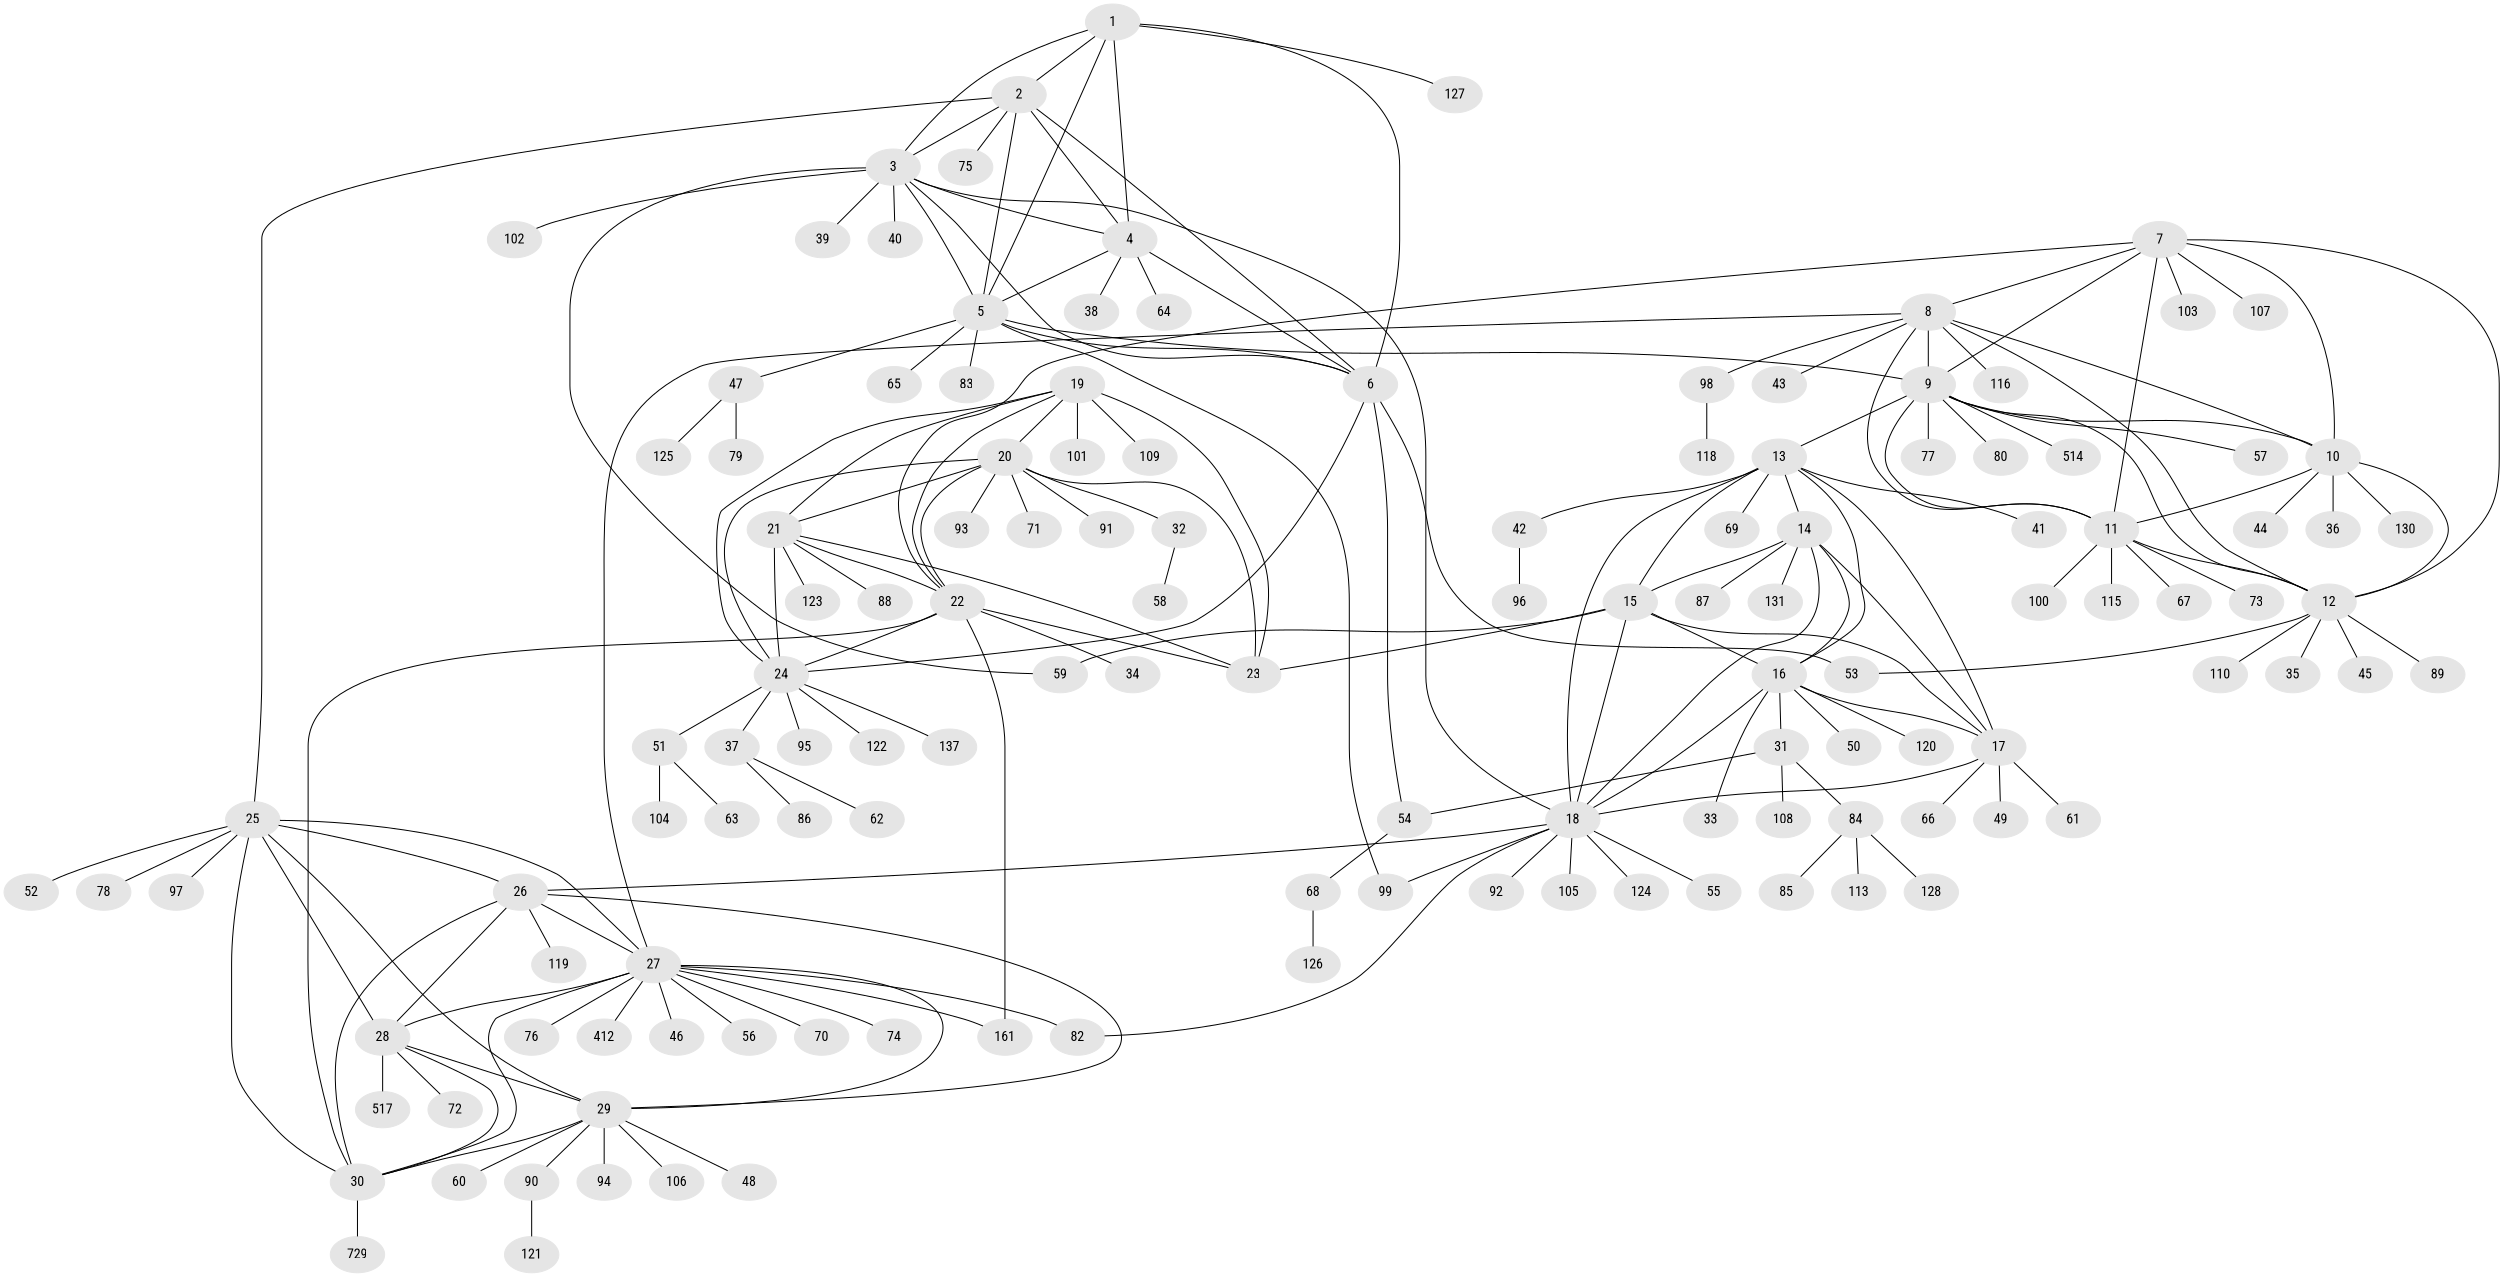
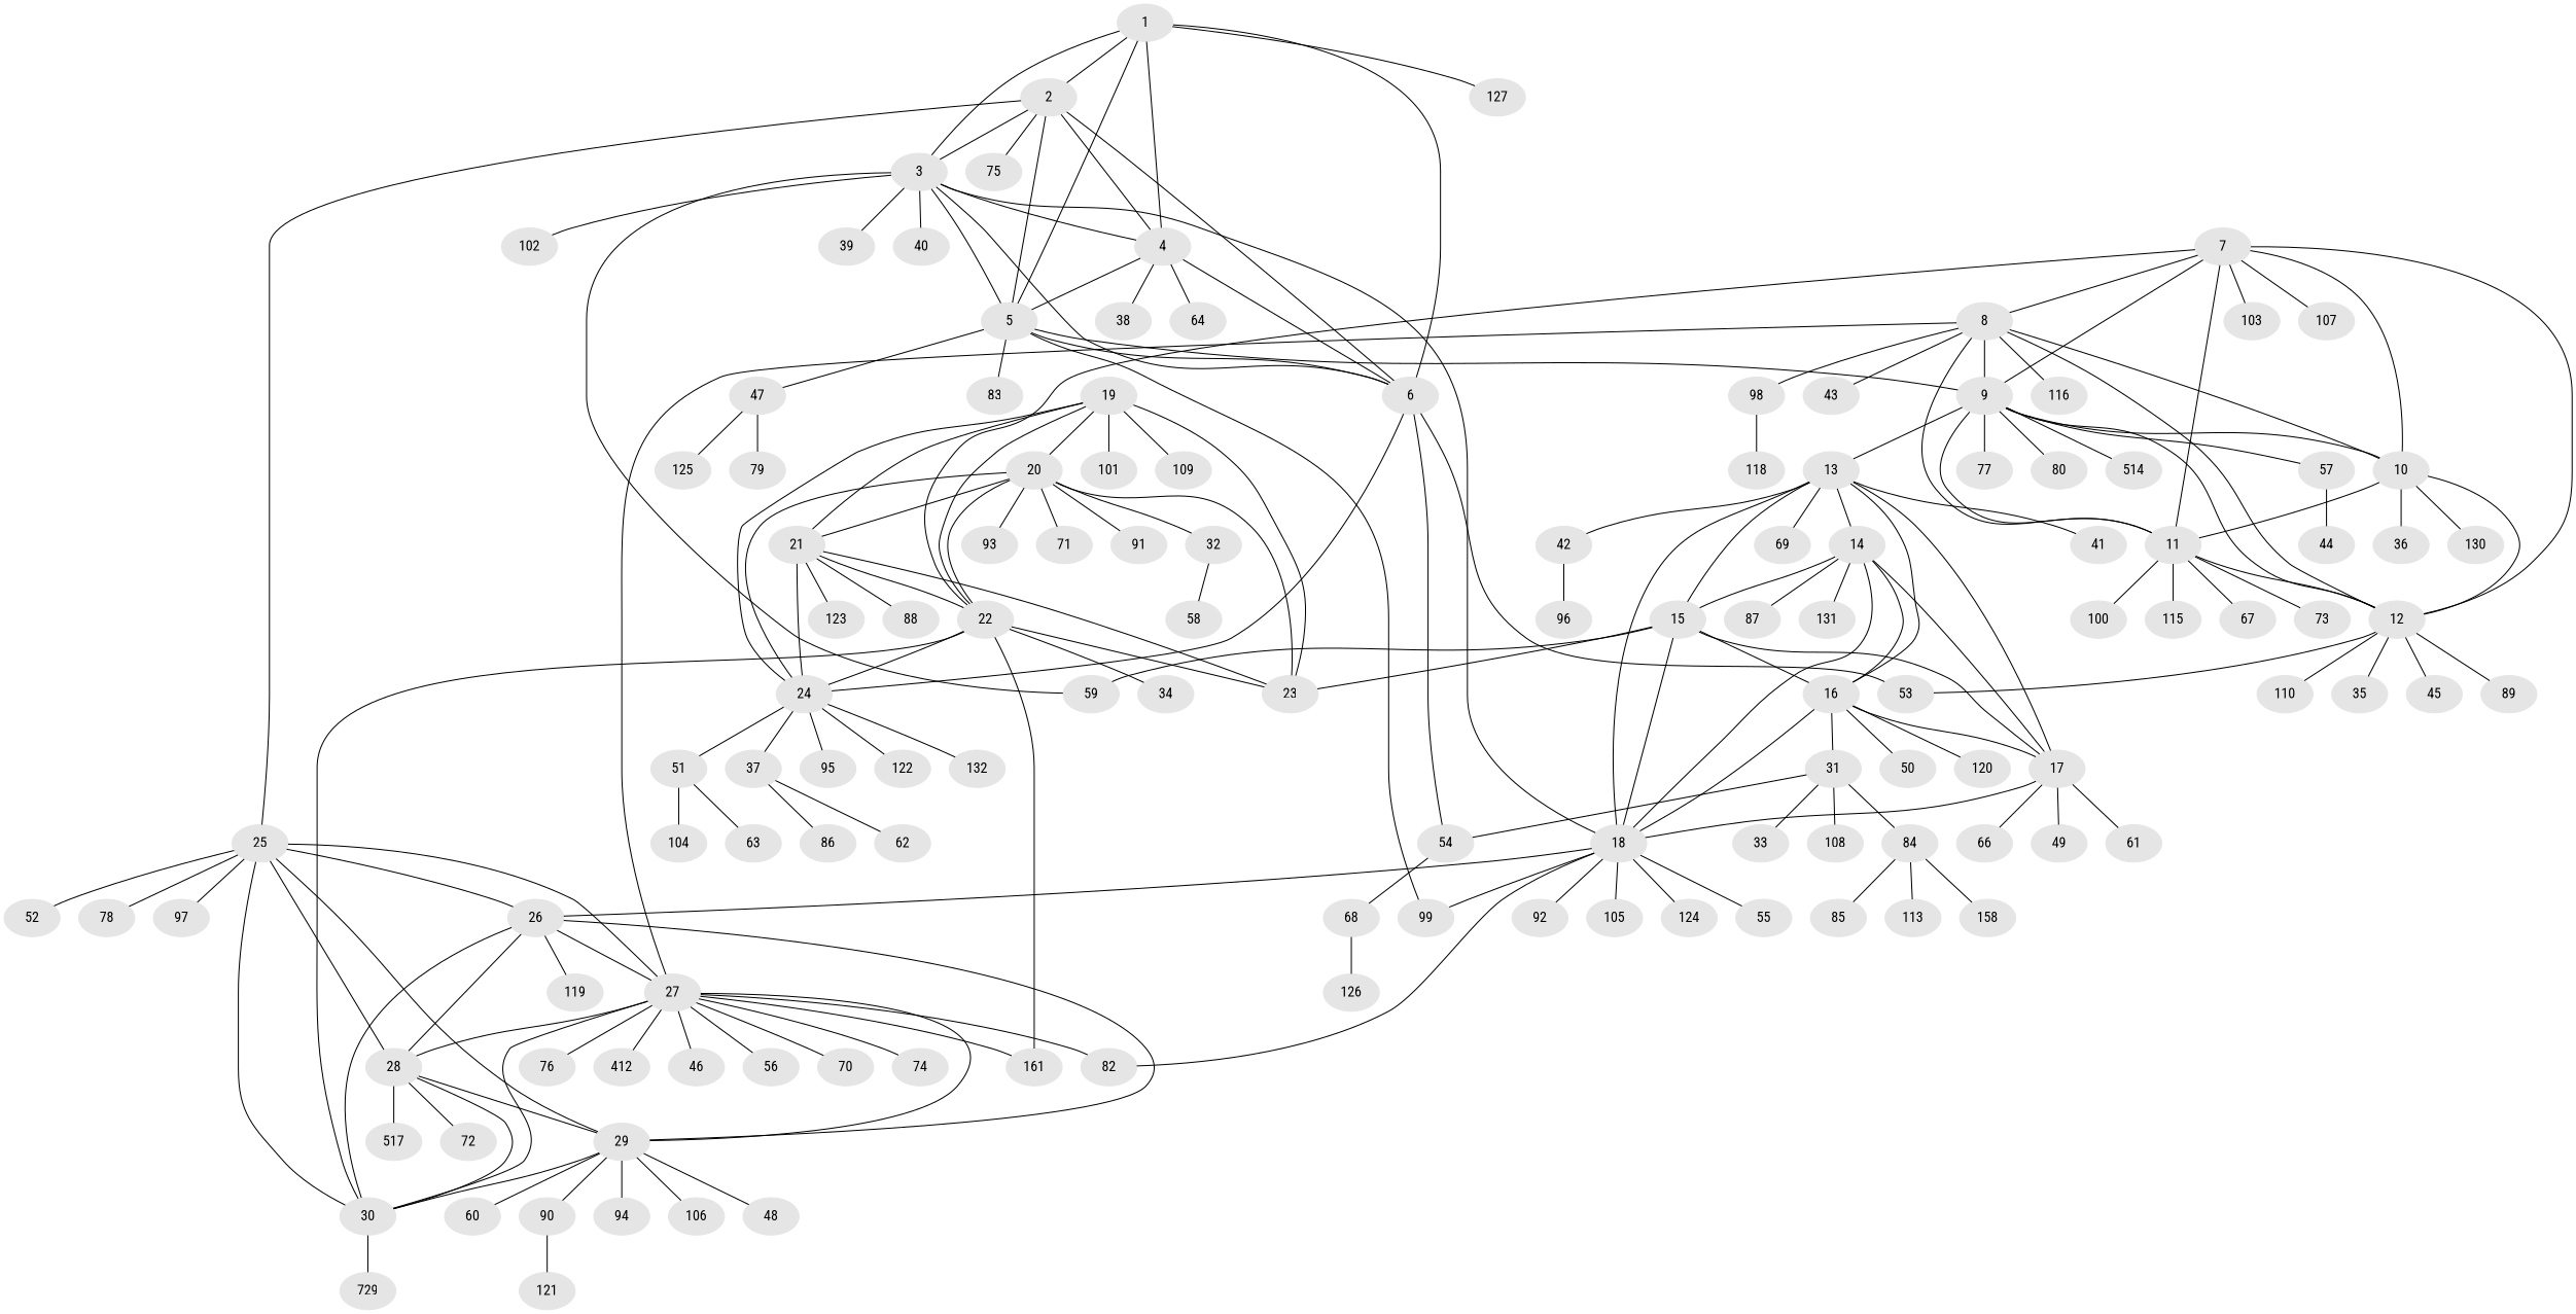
  graph {
    fontname="Roboto Condensed"
    node [color=gray90 fontname="Roboto Condensed" style=filled]
    edge [fontname="Roboto Condensed"]
    1
    2
    3
    4
    5
    6
    127
    25
    75
    18
    39
    40
    59
    102
    38
    64
    9
    47
-   65
    83
    99
    24
    53
    54
    27
    26
    30
    28
    29
    52
    78
    97
    55
    82
    92
    105
    124
    10
    11
    12
    13
    57
    77
    80
    n45 [label=514]
    79
    125
    37
    51
    95
    122
-   132 [label=137]
+   132
    68
    7
    8
    22
    103
    107
    43
    98
    116
    36
    44
    130
    67
    73
    100
    115
    35
    45
    89
    110
    23
    34
    n75 [label=161]
    46
    56
    70
    74
    76
    n81 [label=412]
    118
    14
    15
    16
    17
    41
    42
    69
    87
    131
    31
    33
    50
    120
    49
    61
    66
    96
    84
    108
    119
    19
    20
    21
    101
    109
    32
    71
    91
    93
    88
    123
    58
    n115 [label=729]
    62
    86
    63
    104
    72
    n121 [label=517]
    48
    60
    90
    94
    106
    121
    85
    113
-   128
+   128 [label=158]
    126
    1 -- 2
    1 -- 3
    1 -- 4
    1 -- 5
    1 -- 6
    1 -- 127
    2 -- 3
    2 -- 4
    2 -- 5
    2 -- 6
    2 -- 25
    2 -- 75
    3 -- 4
    3 -- 5
    3 -- 6
    3 -- 18
    3 -- 39
    3 -- 40
    3 -- 59
    3 -- 102
    4 -- 5
    4 -- 6
    4 -- 38
    4 -- 64
    5 -- 6
    5 -- 9
    5 -- 47
-   5 -- 65
    5 -- 83
    5 -- 99
    6 -- 24
    6 -- 53
    6 -- 54
    25 -- 27
    25 -- 26
    25 -- 30
    25 -- 28
    25 -- 29
    25 -- 52
    25 -- 78
    25 -- 97
    18 -- 99
    18 -- 26
    18 -- 55
    18 -- 82
    18 -- 92
    18 -- 105
    18 -- 124
    9 -- 10
    9 -- 11
    9 -- 12
    9 -- 13
    9 -- 57
    9 -- 77
    9 -- 80
    9 -- n45
    47 -- 79
    47 -- 125
    24 -- 37
    24 -- 51
    24 -- 95
    24 -- 122
    24 -- 132
    54 -- 68
    27 -- 30
    27 -- 28
    27 -- 29
    27 -- 82
    27 -- n75
    27 -- 46
    27 -- 56
    27 -- 70
    27 -- 74
    27 -- 76
    27 -- n81
    26 -- 27
    26 -- 30
    26 -- 28
    26 -- 29
    26 -- 119
    30 -- n115
    28 -- 30
    28 -- 29
    28 -- 72
    28 -- n121
    29 -- 30
    29 -- 48
    29 -- 60
    29 -- 90
    29 -- 94
    29 -- 106
    10 -- 11
    10 -- 12
    10 -- 36
-   10 -- 44
+   57 -- 44
    10 -- 130
    11 -- 12
    11 -- 67
    11 -- 73
    11 -- 100
    11 -- 115
    12 -- 53
    12 -- 35
    12 -- 45
    12 -- 89
    12 -- 110
    13 -- 18
    13 -- 14
    13 -- 15
    13 -- 16
    13 -- 17
    13 -- 41
    13 -- 42
    13 -- 69
    37 -- 62
    37 -- 86
    51 -- 63
    51 -- 104
    68 -- 126
    7 -- 9
    7 -- 10
    7 -- 11
    7 -- 12
    7 -- 8
    7 -- 22
    7 -- 103
    7 -- 107
    8 -- 9
    8 -- 27
    8 -- 10
    8 -- 11
    8 -- 12
    8 -- 43
    8 -- 98
    8 -- 116
    22 -- 24
    22 -- 30
    22 -- 23
    22 -- 34
    22 -- n75
    98 -- 118
    14 -- 18
    14 -- 15
    14 -- 16
    14 -- 17
    14 -- 87
    14 -- 131
    15 -- 18
    15 -- 59
    15 -- 23
    15 -- 16
    15 -- 17
    16 -- 18
    16 -- 17
    16 -- 31
-   16 -- 33
+   31 -- 33
    16 -- 50
    16 -- 120
    17 -- 18
    17 -- 49
    17 -- 61
    17 -- 66
    42 -- 96
    31 -- 54
    31 -- 84
    31 -- 108
    84 -- 85
    84 -- 113
    84 -- 128
    19 -- 24
    19 -- 22
    19 -- 23
    19 -- 20
    19 -- 21
    19 -- 101
    19 -- 109
    20 -- 24
    20 -- 22
    20 -- 23
    20 -- 21
    20 -- 32
    20 -- 71
    20 -- 91
    20 -- 93
    21 -- 24
    21 -- 22
    21 -- 23
    21 -- 88
    21 -- 123
    32 -- 58
    90 -- 121
  }
